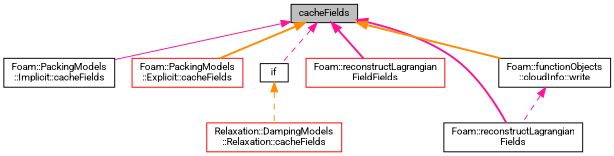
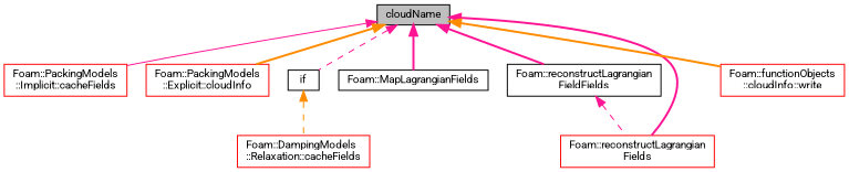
  digraph {
    fontname=Roboto
    rankdir=TB
    node [color=black fontname=Roboto fontsize=10 shape=record]
    edge [color=deeppink dir=back fontname=Roboto fontsize=10 labelfontname=Helvetica labelfontsize=10 style=bold]
-   n1 [fillcolor=grey75 fontcolor=black height=0.2 label=cacheFields style=filled width=0.4]
-   n2 [height=0.2 label="Foam::PackingModels\l::Implicit::cacheFields" width=0.4]
-   n3 [color=red height=0.2 label="Foam::PackingModels\l::Explicit::cacheFields" width=0.4]
+   n1 [fillcolor=grey75 fontcolor=black height=0.2 label=cloudName style=filled width=0.4]
+   n2 [color=red height=0.2 label="Foam::PackingModels\l::Implicit::cacheFields" width=0.4]
+   n3 [color=red height=0.2 label="Foam::PackingModels\l::Explicit::cloudInfo" width=0.4]
    n4 [height=0.2 label=if width=0.4]
-   n6 [color=red height=0.2 label="Foam::reconstructLagrangian\lFieldFields" width=0.4]
-   n7 [height=0.2 label="Foam::reconstructLagrangian\lFields" width=0.4]
-   n8 [height=0.2 label="Foam::functionObjects\l::cloudInfo::write" width=0.4]
-   n9 [color=red height=0.2 label="Relaxation::DampingModels\l::Relaxation::cacheFields" width=0.4]
+   n5 [height=0.2 label="Foam::MapLagrangianFields" width=0.4]
+   n6 [height=0.2 label="Foam::reconstructLagrangian\lFieldFields" width=0.4]
+   n7 [color=red height=0.2 label="Foam::reconstructLagrangian\lFields" width=0.4]
+   n8 [color=red height=0.2 label="Foam::functionObjects\l::cloudInfo::write" width=0.4]
+   n9 [color=red height=0.2 label="Foam::DampingModels\l::Relaxation::cacheFields" width=0.4]
    n1 -> n2 [style=solid]
    n1 -> n3 [color=darkorange]
    n1 -> n4 [style=dashed]
+   n1 -> n5
    n1 -> n6
    n1 -> n7
    n1 -> n8 [color=darkorange]
    n4 -> n9 [color=darkorange style=dashed]
-   n8 -> n7 [style=dashed]
+   n6 -> n7 [style=dashed]
  }
